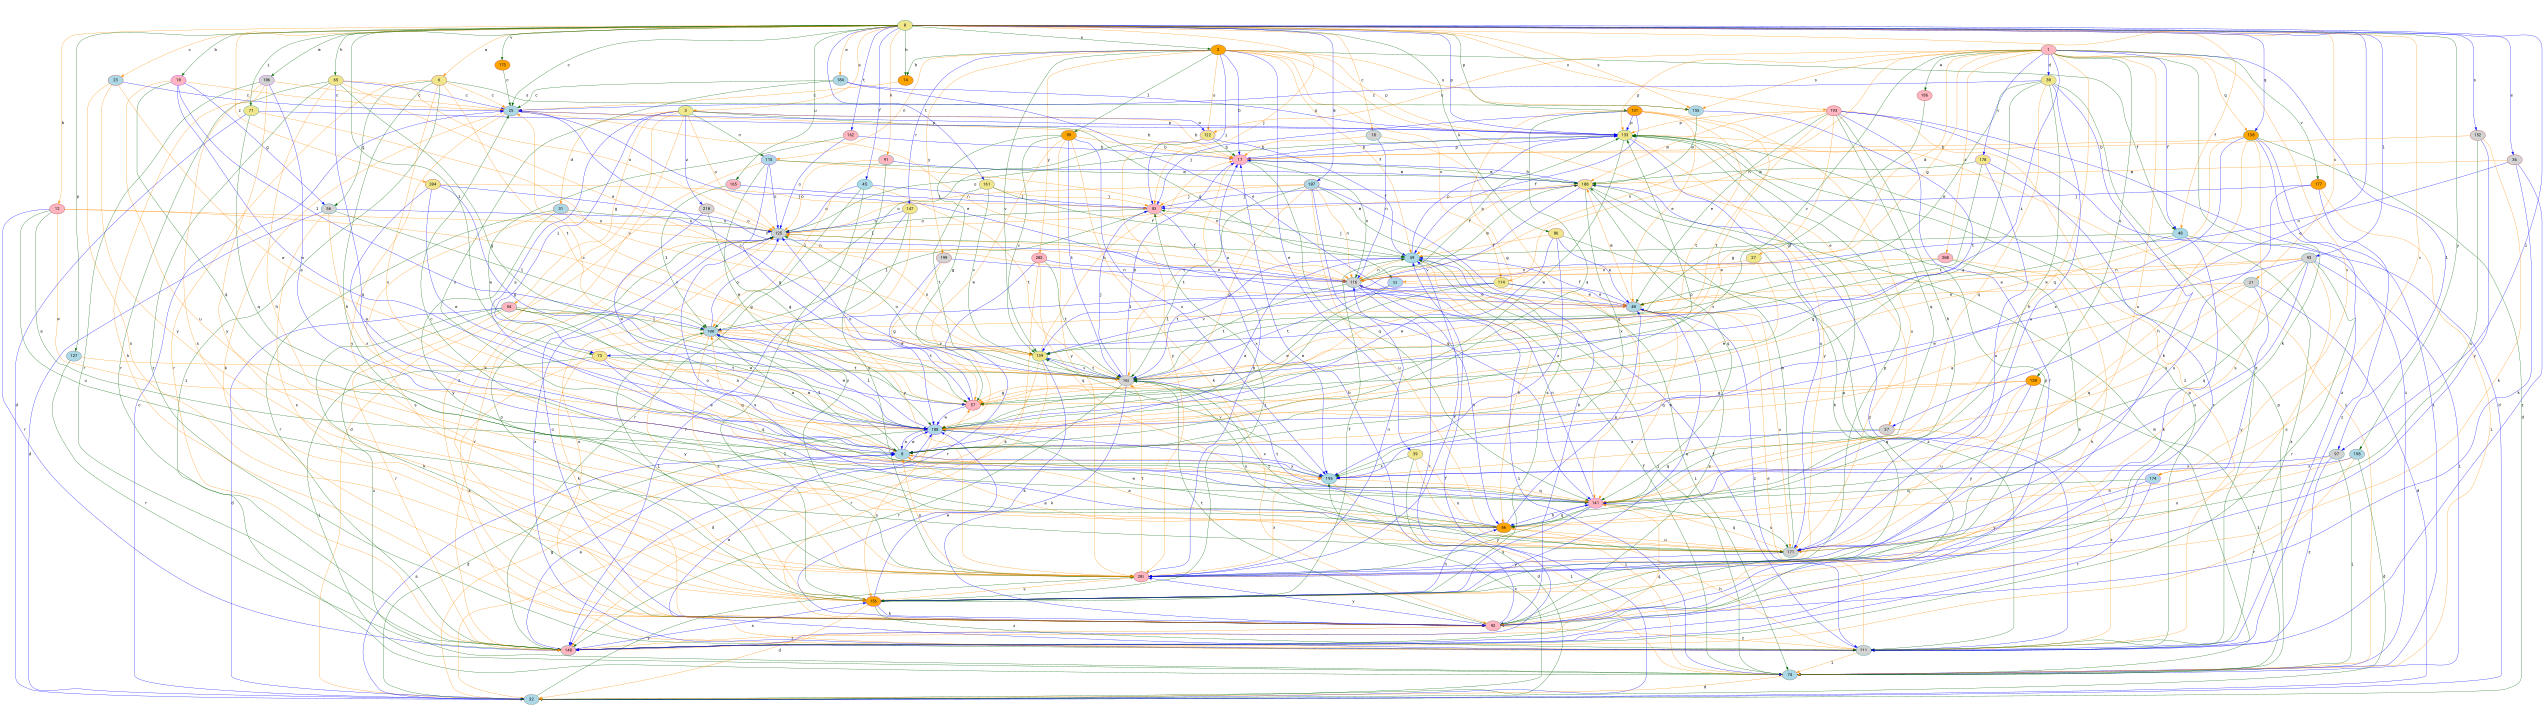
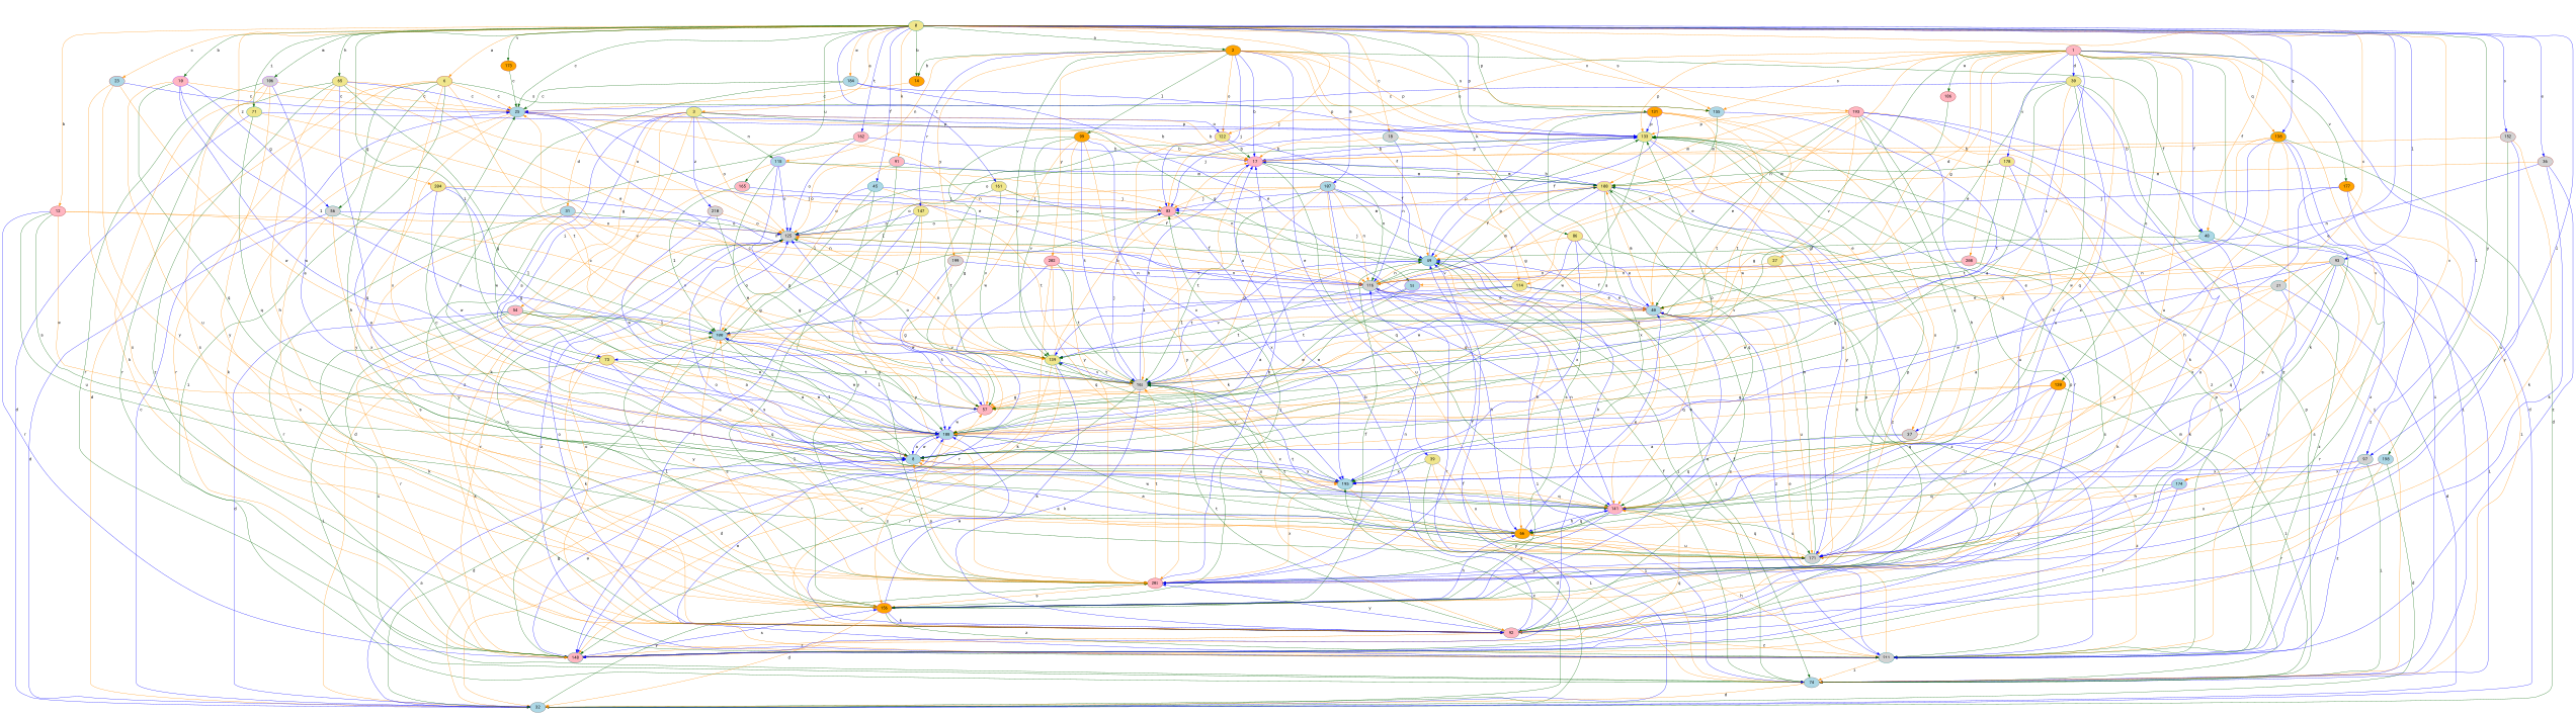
  strict digraph {
    fontname="Roboto Mono"
    node [color=gray40 fillcolor=lightblue fontname="Roboto Mono" style=filled]
    edge [color=darkorange fontname="Roboto Mono"]
    0 [color=teal fillcolor=khaki]
    2 [fillcolor=orange]
    3 [color=teal fillcolor=khaki]
    6 [color=brown fillcolor=khaki]
    10 [color=purple fillcolor=lightpink]
    12 [color=brown fillcolor=lightpink]
    14 [color=brown fillcolor=orange]
    18 [color=teal fillcolor=lightgrey]
    21 [color=teal fillcolor=lightgrey]
    23 [color=brown]
    25
    36 [color=brown fillcolor=lightgrey]
    37 [color=brown fillcolor=lightgrey]
    45 [color=teal]
    48 [color=teal]
    65 [fillcolor=khaki]
    71 [color=teal fillcolor=khaki]
    73 [color=brown fillcolor=khaki]
    83 [fillcolor=lightpink]
    86 [color=brown fillcolor=khaki]
    91 [color=teal fillcolor=lightpink]
    93 [color=teal fillcolor=lightgrey]
    97 [color=teal fillcolor=lightgrey]
    106 [color=purple fillcolor=lightgrey]
    107 [color=brown]
-   127
    131 [color=purple fillcolor=orange]
    133 [color=teal fillcolor=khaki]
    138 [color=teal fillcolor=orange]
    152 [color=brown fillcolor=lightgrey]
    155
    161 [fillcolor=khaki]
    162 [fillcolor=lightpink]
    165 [color=teal fillcolor=lightpink]
    173 [color=brown fillcolor=orange]
    174 [color=purple]
    184
    193 [color=brown fillcolor=lightpink]
    198
    204 [color=brown fillcolor=khaki]
    114 [fillcolor=khaki]
    122 [color=purple fillcolor=khaki]
    n43 [color=teal fillcolor=khaki label=139]
    17 [color=purple fillcolor=lightpink]
    39 [fillcolor=khaki]
    49 [color=teal]
    99 [fillcolor=orange]
    115 [color=purple]
    147 [fillcolor=khaki]
    199 [color=brown fillcolor=lightgrey]
    202 [color=brown fillcolor=lightpink]
    53 [color=purple]
    92 [fillcolor=lightpink]
    8
    31 [color=brown]
    54 [color=teal fillcolor=lightpink]
    125 [color=teal fillcolor=lightgrey]
    210 [color=brown fillcolor=lightgrey]
    211 [color=teal fillcolor=lightgrey]
    32
    56 [color=teal fillcolor=lightgrey]
    66 [fillcolor=orange]
    74
    148 [color=teal fillcolor=lightpink]
    163 [fillcolor=lightgrey]
    195 [color=teal]
    141 [color=purple fillcolor=lightpink]
    171 [color=teal fillcolor=lightgrey]
    100 [color=brown]
    188 [color=purple]
    116 [color=teal fillcolor=lightgrey]
    40 [color=brown]
    203 [color=brown fillcolor=lightpink]
    156 [color=purple fillcolor=orange]
    108 [color=purple fillcolor=khaki]
    57 [color=brown fillcolor=lightpink]
    1 [fillcolor=lightpink]
    27 [fillcolor=khaki]
    30 [fillcolor=khaki]
    120 [color=brown fillcolor=orange]
    177 [color=brown fillcolor=orange]
    178 [color=purple fillcolor=khaki]
    186 [color=brown fillcolor=lightpink]
    208 [fillcolor=lightpink]
    0 -> 2 [color=darkgreen label=a]
    0 -> 3 [label=a]
    0 -> 6 [label=a]
    0 -> 10 [color=darkgreen label=b]
    0 -> 12 [label=b]
    0 -> 14 [color=darkgreen label=b]
    0 -> 18 [label=c]
    0 -> 21 [label=c]
    0 -> 23 [label=c]
    0 -> 25 [color=darkgreen label=c]
    0 -> 36 [color=blue label=e]
    0 -> 37 [color=blue label=e]
    0 -> 45 [color=blue label=f]
    0 -> 48 [label=f]
    0 -> 65 [color=darkgreen label=h]
    0 -> 71 [color=darkgreen label=i]
    0 -> 73 [color=darkgreen label=i]
    0 -> 83 [label=j]
    0 -> 86 [color=darkgreen label=k]
    0 -> 91 [label=k]
    0 -> 93 [color=blue label=l]
    0 -> 97 [color=blue label=l]
    0 -> 106 [color=darkgreen label=m]
    0 -> 107 [color=blue label=m]
-   0 -> 127 [color=darkgreen label=p]
    0 -> 131 [color=darkgreen label=p]
    0 -> 133 [color=blue label=p]
    0 -> 138 [color=blue label=q]
    0 -> 152 [color=blue label=s]
    0 -> 155 [label=s]
    0 -> 161 [color=blue label=t]
    0 -> 162 [color=blue label=t]
    0 -> 165 [color=darkgreen label=u]
    0 -> 173 [color=darkgreen label=v]
    0 -> 174 [label=v]
    0 -> 184 [label=w]
    0 -> 193 [label=x]
    0 -> 198 [color=darkgreen label=y]
    0 -> 204 [label=z]
    2 -> 14 [color=darkgreen label=b]
    2 -> 37 [label=e]
    2 -> 48 [color=darkgreen label=f]
    2 -> 83 [color=blue label=j]
    2 -> 133 [label=p]
    2 -> 155 [label=s]
    2 -> 114 [label=n]
    2 -> 122 [label=o]
    2 -> n43 [color=darkgreen label=v]
    2 -> 17 [color=blue label=b]
    2 -> 39 [color=blue label=e]
    2 -> 49 [label=f]
    2 -> 99 [color=darkgreen label=l]
    2 -> 115 [label=n]
    2 -> 147 [color=blue label=r]
    2 -> 199 [label=y]
    2 -> 202 [label=y]
    3 -> 73 [color=blue label=i]
    3 -> 122 [color=blue label=o]
    3 -> 17 [label=b]
    3 -> 115 [color=darkgreen label=n]
    3 -> 53 [color=darkgreen label=g]
    3 -> 92 [label=k]
    3 -> 8 [color=blue label=a]
    3 -> 31 [label=d]
    3 -> 54 [label=g]
    3 -> 125 [label=o]
    3 -> 210 [color=blue label=z]
    3 -> 211 [label=z]
    6 -> 25 [label=c]
    6 -> 155 [color=darkgreen label=s]
+   6 -> 32 [label=d]
    6 -> 56 [color=darkgreen label=g]
    6 -> 66 [color=darkgreen label=h]
    6 -> 74 [color=darkgreen label=i]
    6 -> 148 [label=r]
    6 -> 163 [label=t]
    6 -> 195 [label=x]
    10 -> 25 [label=c]
    10 -> 56 [color=blue label=g]
    10 -> 141 [color=darkgreen label=q]
    10 -> 171 [label=u]
    10 -> 100 [color=blue label=l]
    10 -> 188 [color=blue label=w]
    12 -> n43 [label=v]
    12 -> 8 [color=darkgreen label=a]
    12 -> 125 [label=o]
    12 -> 148 [color=blue label=r]
    12 -> 171 [color=darkgreen label=u]
    12 -> 188 [label=w]
    14 -> 25 [label=c]
    18 -> 17 [label=b]
    18 -> 141 [label=q]
    18 -> 116 [color=blue label=n]
    21 -> 8 [label=a]
    21 -> 32 [color=blue label=d]
    21 -> 141 [label=q]
    21 -> 40 [label=e]
    21 -> 203 [color=blue label=y]
    23 -> 25 [color=blue label=c]
    23 -> 188 [label=w]
    23 -> 203 [label=y]
    23 -> 156 [label=s]
    25 -> 133 [color=blue label=p]
    25 -> 17 [label=b]
    25 -> 92 [label=k]
    25 -> 116 [label=n]
    25 -> 40 [color=blue label=e]
    25 -> 203 [label=y]
    36 -> 92 [color=blue label=k]
    36 -> 211 [color=blue label=z]
    36 -> 116 [color=blue label=n]
    36 -> 108 [label=m]
    37 -> 8 [color=blue label=a]
    37 -> 211 [label=z]
    37 -> 141 [color=darkgreen label=q]
    45 -> 83 [color=blue label=j]
    45 -> 125 [color=blue label=o]
    45 -> 148 [color=darkgreen label=r]
    45 -> 163 [label=t]
    45 -> 203 [color=darkgreen label=y]
    48 -> 49 [color=darkgreen label=f]
    48 -> 92 [color=blue label=k]
    48 -> 211 [color=darkgreen label=z]
    48 -> 57 [color=darkgreen label=g]
    65 -> 25 [color=blue label=c]
    65 -> 125 [label=o]
    65 -> 211 [color=darkgreen label=z]
    65 -> 66 [label=h]
    65 -> 148 [color=darkgreen label=r]
    65 -> 141 [color=blue label=q]
    65 -> 40 [label=e]
    65 -> 57 [color=darkgreen label=g]
    71 -> 133 [color=blue label=p]
    71 -> n43 [label=v]
    71 -> 32 [color=blue label=d]
    71 -> 141 [color=darkgreen label=q]
    73 -> 92 [label=k]
    73 -> 8 [label=a]
    73 -> 74 [color=darkgreen label=i]
    73 -> 163 [color=darkgreen label=t]
    73 -> 141 [color=blue label=q]
    73 -> 188 [label=w]
    83 -> 125 [color=darkgreen label=o]
    83 -> 195 [color=blue label=x]
    83 -> 100 [color=darkgreen label=l]
    86 -> 49 [label=f]
    86 -> 211 [color=darkgreen label=z]
    86 -> 195 [color=blue label=x]
    86 -> 188 [color=blue label=w]
    86 -> 40 [color=blue label=e]
    91 -> 125 [label=o]
    91 -> 100 [label=l]
    91 -> 203 [color=darkgreen label=y]
    91 -> 108 [color=blue label=m]
    93 -> 74 [color=blue label=i]
    93 -> 148 [color=darkgreen label=r]
    93 -> 195 [label=x]
    93 -> 141 [color=darkgreen label=q]
    93 -> 171 [color=blue label=u]
    93 -> 188 [color=blue label=w]
    93 -> 116 [label=n]
    93 -> 40 [label=e]
    93 -> 156 [label=s]
    97 -> 211 [color=blue label=z]
    97 -> 66 [label=h]
    97 -> 74 [color=darkgreen label=i]
    97 -> 195 [color=blue label=x]
    106 -> 25 [label=c]
    106 -> 92 [label=k]
    106 -> 8 [color=blue label=a]
    106 -> 148 [color=darkgreen label=r]
    106 -> 203 [label=y]
    106 -> 156 [label=s]
    107 -> 83 [label=j]
    107 -> 92 [color=blue label=k]
    107 -> 125 [label=o]
    107 -> 163 [color=darkgreen label=t]
    107 -> 141 [color=blue label=q]
    107 -> 171 [label=u]
    107 -> 116 [label=n]
    107 -> 156 [color=darkgreen label=s]
    107 -> 57 [label=g]
-   127 -> 148 [color=darkgreen label=r]
-   127 -> 163 [label=t]
    131 -> 83 [color=blue label=j]
    131 -> 133 [color=blue label=p]
    131 -> 49 [color=blue label=f]
    131 -> 8 [color=darkgreen label=a]
    131 -> 163 [label=t]
    131 -> 171 [label=u]
    131 -> 188 [label=w]
    131 -> 40 [label=e]
    131 -> 57 [label=g]
    133 -> 17 [color=blue label=b]
    133 -> 125 [color=darkgreen label=o]
    133 -> 74 [label=i]
    133 -> 171 [color=blue label=u]
    133 -> 188 [color=darkgreen label=w]
    133 -> 203 [label=y]
    138 -> 17 [label=b]
    138 -> 211 [color=blue label=z]
    138 -> 32 [color=darkgreen label=d]
    138 -> 66 [label=h]
    138 -> 74 [color=blue label=i]
    138 -> 195 [color=blue label=x]
    138 -> 188 [label=w]
    138 -> 156 [label=s]
    152 -> 17 [label=b]
    152 -> 92 [label=k]
    152 -> 171 [color=darkgreen label=u]
    152 -> 203 [color=blue label=y]
    155 -> 163 [color=blue label=t]
    155 -> 108 [color=darkgreen label=m]
    161 -> 83 [label=j]
    161 -> n43 [color=darkgreen label=v]
    161 -> 49 [color=darkgreen label=f]
    161 -> 163 [color=darkgreen label=t]
    162 -> 17 [color=blue label=b]
    162 -> 125 [color=blue label=o]
    162 -> 188 [color=darkgreen label=w]
    165 -> 83 [color=blue label=j]
    165 -> 100 [color=darkgreen label=l]
    173 -> 25 [color=darkgreen label=c]
    174 -> 148 [color=blue label=r]
    174 -> 141 [color=darkgreen label=q]
    174 -> 203 [color=blue label=y]
    184 -> 25 [color=darkgreen label=c]
    184 -> 133 [color=blue label=p]
    184 -> 195 [color=darkgreen label=x]
    184 -> 40 [color=blue label=e]
    193 -> 133 [label=p]
    193 -> 211 [label=z]
    193 -> 32 [color=blue label=d]
    193 -> 66 [color=darkgreen label=h]
    193 -> 74 [color=blue label=i]
    193 -> 148 [color=blue label=r]
    193 -> 163 [label=t]
    193 -> 141 [color=darkgreen label=q]
    193 -> 116 [label=n]
    193 -> 40 [color=darkgreen label=e]
    193 -> 108 [label=m]
    193 -> 57 [label=g]
    198 -> 32 [color=darkgreen label=d]
    198 -> 148 [label=r]
    198 -> 195 [color=blue label=x]
    198 -> 171 [label=u]
    204 -> 83 [label=j]
    204 -> 8 [color=blue label=a]
    204 -> 188 [color=blue label=w]
    204 -> 116 [color=blue label=n]
    204 -> 57 [color=blue label=g]
    114 -> n43 [color=blue label=v]
    114 -> 74 [color=darkgreen label=i]
    114 -> 100 [color=blue label=l]
    114 -> 188 [color=darkgreen label=w]
    114 -> 40 [color=blue label=e]
    122 -> 17 [color=darkgreen label=b]
    122 -> 49 [color=blue label=f]
    122 -> 100 [color=darkgreen label=l]
    122 -> 203 [label=y]
    n43 -> 17 [label=b]
    n43 -> 92 [color=blue label=k]
    n43 -> 125 [label=o]
    n43 -> 32 [label=d]
    n43 -> 148 [label=r]
    n43 -> 163 [color=darkgreen label=t]
    17 -> 133 [color=blue label=p]
    17 -> 163 [label=t]
    17 -> 141 [color=darkgreen label=q]
    17 -> 116 [color=darkgreen label=n]
    17 -> 108 [color=darkgreen label=m]
    39 -> 32 [color=darkgreen label=d]
    39 -> 74 [label=i]
    39 -> 195 [color=darkgreen label=x]
    39 -> 171 [label=u]
    49 -> 83 [color=darkgreen label=j]
    49 -> 133 [color=blue label=p]
    49 -> 8 [color=blue label=a]
    49 -> 66 [label=h]
    49 -> 74 [color=darkgreen label=i]
    49 -> 163 [color=blue label=t]
    49 -> 116 [label=n]
    99 -> n43 [color=darkgreen label=v]
    99 -> 17 [label=b]
    99 -> 92 [label=k]
    99 -> 163 [color=blue label=t]
    99 -> 195 [color=blue label=x]
    99 -> 188 [label=w]
    99 -> 203 [label=y]
    99 -> 57 [color=darkgreen label=g]
    115 -> 125 [color=blue label=o]
    115 -> 32 [label=d]
    115 -> 188 [color=darkgreen label=w]
    115 -> 116 [label=n]
    115 -> 108 [color=darkgreen label=m]
    115 -> 57 [color=blue label=g]
    147 -> 125 [color=blue label=o]
    147 -> 148 [color=blue label=r]
    147 -> 203 [label=y]
    147 -> 156 [color=darkgreen label=s]
    199 -> 188 [color=blue label=w]
    199 -> 116 [color=blue label=n]
    199 -> 57 [label=g]
    202 -> 92 [label=k]
    202 -> 148 [color=blue label=r]
    202 -> 163 [color=darkgreen label=t]
    202 -> 141 [label=q]
    202 -> 116 [color=blue label=n]
    53 -> 163 [color=blue label=t]
    53 -> 188 [color=darkgreen label=w]
    53 -> 40 [label=e]
    92 -> 133 [color=darkgreen label=p]
    92 -> 17 [color=blue label=b]
    92 -> 125 [color=blue label=o]
    92 -> 211 [label=z]
    92 -> 148 [label=z]
    92 -> 163 [color=darkgreen label=t]
    92 -> 40 [color=darkgreen label=e]
    92 -> 203 [color=blue label=y]
    8 -> 133 [color=darkgreen label=p]
    8 -> 195 [color=blue label=x]
    8 -> 100 [color=darkgreen label=l]
    8 -> 188 [color=blue label=w]
    31 -> 125 [color=darkgreen label=o]
    31 -> 148 [color=darkgreen label=r]
    31 -> 116 [label=n]
    31 -> 203 [color=darkgreen label=y]
    31 -> 156 [label=s]
    31 -> 57 [label=g]
    54 -> 92 [color=darkgreen label=k]
    54 -> 8 [label=a]
    54 -> 32 [color=blue label=d]
    54 -> 74 [color=darkgreen label=i]
    54 -> 148 [label=r]
    54 -> 141 [color=darkgreen label=q]
    54 -> 100 [color=darkgreen label=l]
    54 -> 188 [color=darkgreen label=w]
    125 -> 49 [color=darkgreen label=f]
    125 -> 211 [color=blue label=z]
    125 -> 148 [label=r]
    125 -> 108 [label=m]
    210 -> 125 [label=o]
    210 -> 188 [color=blue label=w]
    210 -> 57 [color=darkgreen label=g]
    211 -> 133 [color=darkgreen label=p]
    211 -> 49 [color=blue label=f]
    211 -> 125 [label=o]
    211 -> 66 [label=h]
    211 -> 74 [label=i]
    211 -> 188 [color=blue label=w]
    211 -> 40 [label=e]
    32 -> 25 [color=blue label=c]
    32 -> 49 [color=blue label=f]
    32 -> 8 [color=blue label=a]
    32 -> 195 [color=darkgreen label=x]
    32 -> 203 [color=darkgreen label=y]
    32 -> 57 [label=g]
    56 -> 125 [color=blue label=o]
    56 -> 32 [color=blue label=d]
    56 -> 195 [label=x]
    56 -> 100 [color=darkgreen label=l]
    56 -> 156 [label=s]
    66 -> 25 [color=darkgreen label=c]
    66 -> 8 [label=a]
    66 -> 125 [color=blue label=o]
    66 -> 163 [color=blue label=t]
    66 -> 141 [color=blue label=q]
    66 -> 171 [label=u]
    66 -> 188 [color=darkgreen label=w]
    66 -> 40 [color=blue label=e]
    74 -> 133 [color=darkgreen label=p]
    74 -> 49 [color=darkgreen label=f]
    74 -> 32 [label=d]
    74 -> 108 [color=darkgreen label=m]
    148 -> 133 [color=darkgreen label=p]
    148 -> 8 [color=blue label=a]
    148 -> 141 [label=q]
    148 -> 156 [color=blue label=s]
    163 -> 25 [color=blue label=c]
    163 -> 83 [color=blue label=j]
    163 -> n43 [color=blue label=v]
    163 -> 17 [color=blue label=b]
    163 -> 92 [color=blue label=k]
    163 -> 125 [color=darkgreen label=o]
    163 -> 148 [color=darkgreen label=r]
    163 -> 171 [color=darkgreen label=u]
    163 -> 57 [label=g]
    195 -> n43 [color=darkgreen label=v]
    195 -> 74 [label=i]
    195 -> 141 [label=q]
    141 -> 66 [color=blue label=h]
    141 -> 171 [color=darkgreen label=u]
    141 -> 116 [color=blue label=n]
    141 -> 203 [color=darkgreen label=y]
    141 -> 156 [color=blue label=s]
    171 -> 8 [label=a]
    171 -> 163 [color=darkgreen label=t]
    171 -> 141 [label=q]
    171 -> 203 [color=blue label=y]
    171 -> 108 [color=darkgreen label=m]
    100 -> n43 [label=v]
    100 -> 92 [label=k]
    100 -> 8 [color=darkgreen label=a]
    100 -> 125 [color=blue label=o]
    100 -> 163 [label=t]
    100 -> 188 [color=blue label=w]
    100 -> 203 [label=y]
    100 -> 156 [label=s]
    188 -> 8 [color=blue label=a]
    188 -> 32 [color=darkgreen label=d]
    188 -> 195 [color=blue label=x]
    188 -> 100 [color=blue label=l]
    188 -> 156 [label=s]
    116 -> 133 [color=darkgreen label=p]
    116 -> 125 [label=o]
    116 -> 66 [color=blue label=h]
    116 -> 74 [color=blue label=i]
    116 -> 148 [color=blue label=r]
    116 -> 163 [color=darkgreen label=t]
    116 -> 40 [label=e]
    116 -> 108 [color=darkgreen label=m]
    40 -> 49 [color=blue label=f]
    40 -> 211 [color=blue label=z]
    40 -> 141 [label=q]
    40 -> 171 [label=u]
    40 -> 100 [label=l]
    40 -> 108 [label=m]
    203 -> 17 [color=blue label=b]
    203 -> 49 [color=blue label=f]
    203 -> 8 [label=a]
    203 -> 163 [label=t]
    203 -> 195 [label=x]
    203 -> 100 [label=l]
    203 -> 116 [color=blue label=n]
    203 -> 156 [label=s]
    156 -> 83 [color=darkgreen label=j]
    156 -> 133 [color=darkgreen label=p]
    156 -> 49 [color=darkgreen label=f]
    156 -> 92 [color=blue label=k]
    156 -> 125 [color=darkgreen label=o]
    156 -> 211 [color=darkgreen label=z]
    156 -> 32 [label=d]
    156 -> 66 [color=blue label=h]
    156 -> 100 [color=darkgreen label=l]
    156 -> 188 [color=blue label=w]
    156 -> 40 [color=blue label=e]
    108 -> 83 [color=blue label=j]
    108 -> n43 [color=blue label=v]
    108 -> 17 [color=blue label=b]
    108 -> 49 [label=f]
    108 -> 92 [color=darkgreen label=k]
    108 -> 211 [color=blue label=z]
    108 -> 195 [color=darkgreen label=x]
    108 -> 141 [color=darkgreen label=q]
    57 -> 25 [label=c]
    57 -> 125 [color=blue label=o]
    57 -> 188 [color=blue label=w]
    1 -> 48 [color=blue label=f]
    1 -> 73 [color=blue label=i]
    1 -> 97 [color=blue label=l]
    1 -> 133 [label=p]
    1 -> 138 [label=q]
    1 -> 155 [label=s]
    1 -> 174 [label=v]
    1 -> 114 [label=n]
    1 -> 122 [label=o]
    1 -> n43 [color=darkgreen label=v]
    1 -> 53 [label=g]
    1 -> 92 [color=darkgreen label=k]
    1 -> 141 [label=q]
    1 -> 171 [label=u]
    1 -> 27 [label=d]
    1 -> 30 [color=blue label=d]
    1 -> 120 [color=darkgreen label=o]
    1 -> 177 [color=darkgreen label=v]
    1 -> 178 [color=blue label=v]
    1 -> 186 [color=darkgreen label=w]
    1 -> 208 [label=z]
    27 -> 188 [label=w]
    27 -> 116 [label=n]
    30 -> 25 [color=blue label=c]
    30 -> 92 [color=blue label=k]
    30 -> 8 [color=darkgreen label=a]
    30 -> 211 [color=darkgreen label=z]
    30 -> 66 [color=darkgreen label=h]
    30 -> 141 [label=q]
    30 -> 171 [color=blue label=u]
    30 -> 40 [color=darkgreen label=e]
    120 -> 74 [color=darkgreen label=i]
    120 -> 141 [color=blue label=q]
    120 -> 171 [label=u]
    120 -> 188 [label=w]
    120 -> 203 [color=blue label=y]
    120 -> 57 [label=g]
    177 -> 83 [color=blue label=j]
    177 -> 211 [color=blue label=z]
    177 -> 74 [label=i]
    177 -> 171 [color=blue label=u]
    178 -> 148 [color=blue label=r]
    178 -> 163 [color=darkgreen label=t]
    178 -> 171 [color=blue label=u]
    178 -> 108 [color=darkgreen label=m]
    186 -> 57 [color=darkgreen label=g]
    208 -> n43 [color=darkgreen label=v]
    208 -> 92 [label=k]
    208 -> 116 [label=n]
    208 -> 156 [color=darkgreen label=s]
  }
